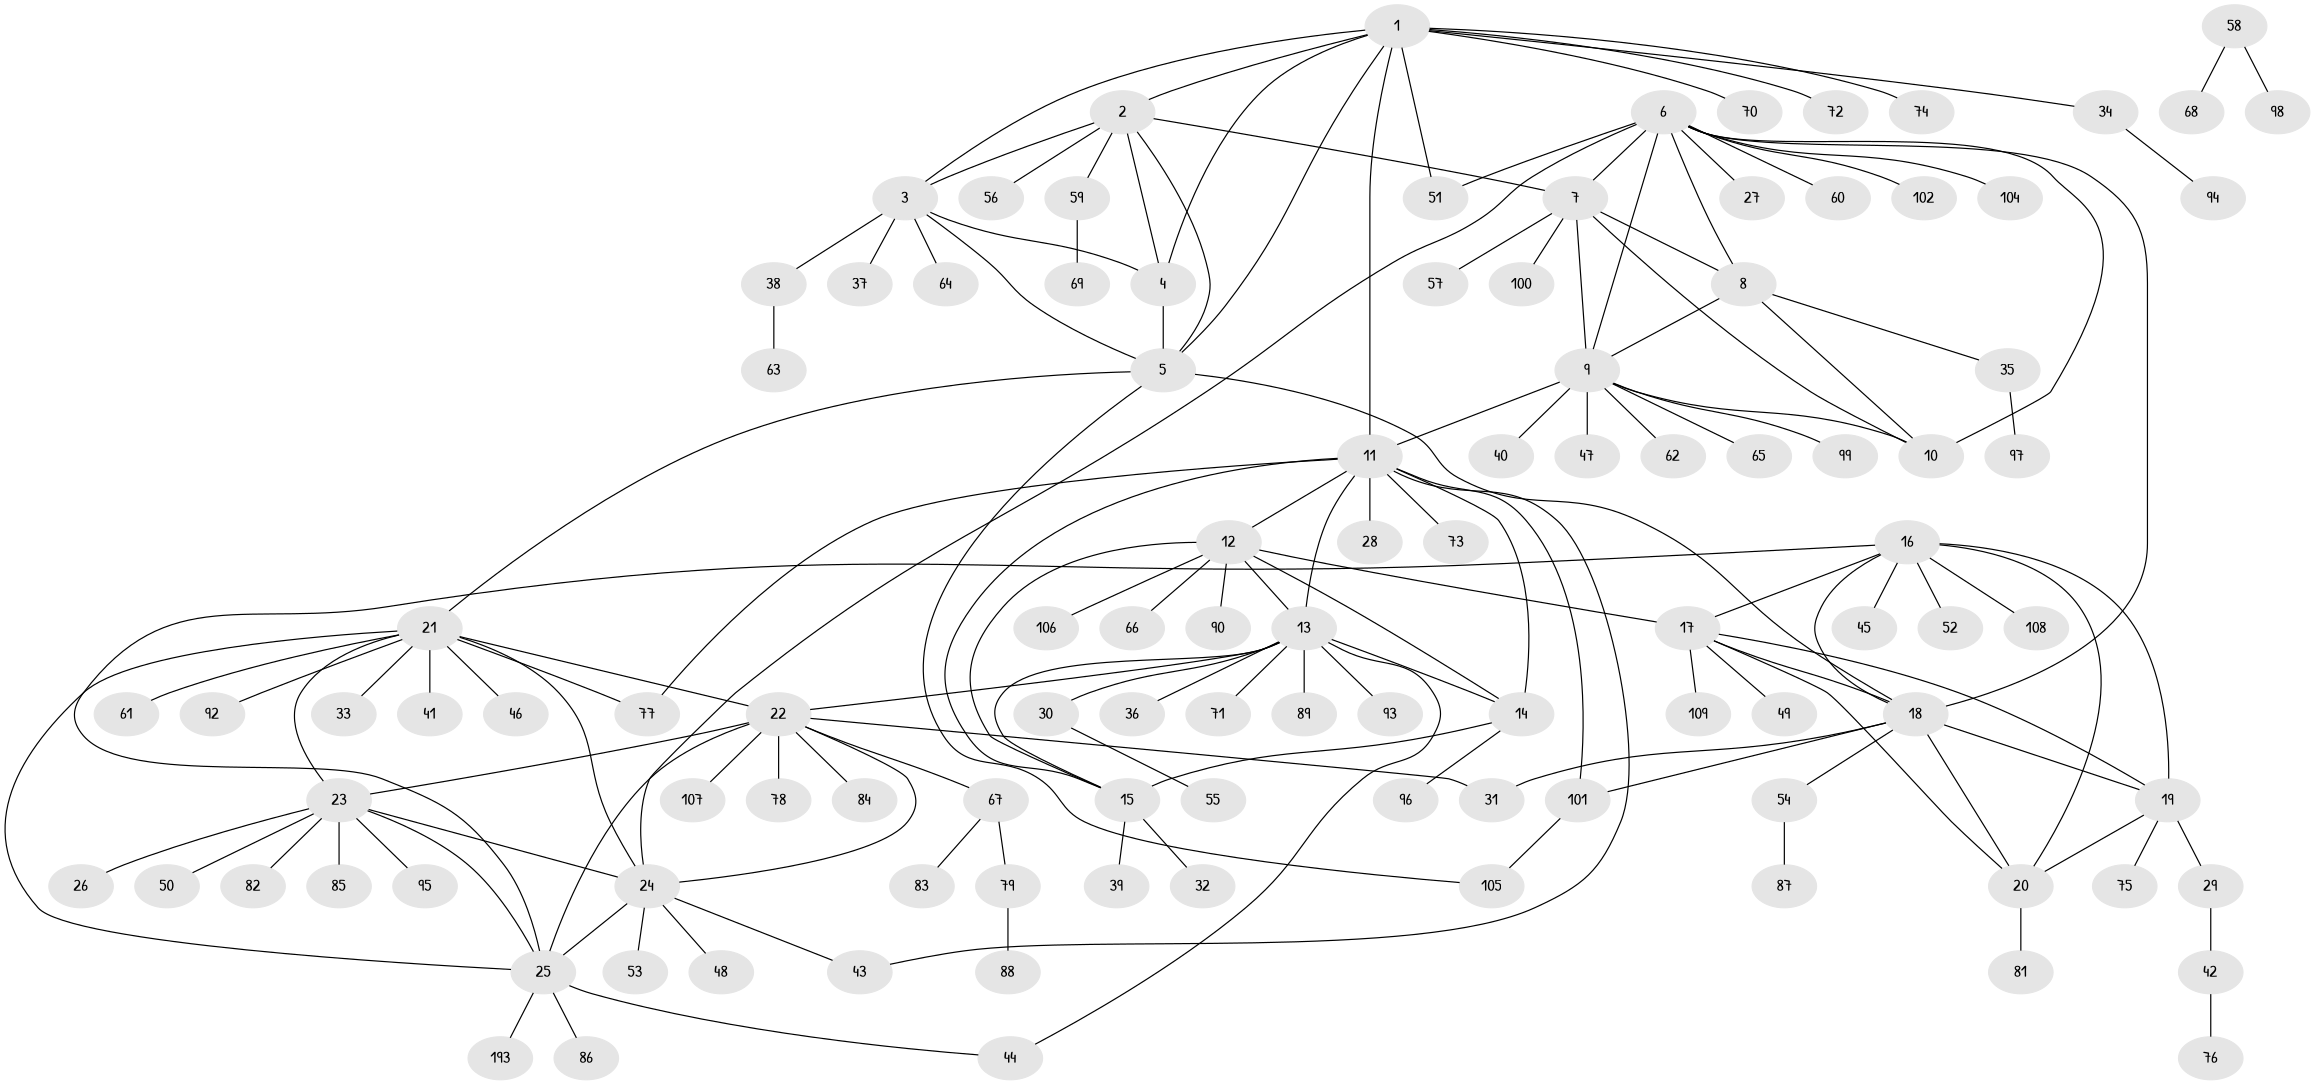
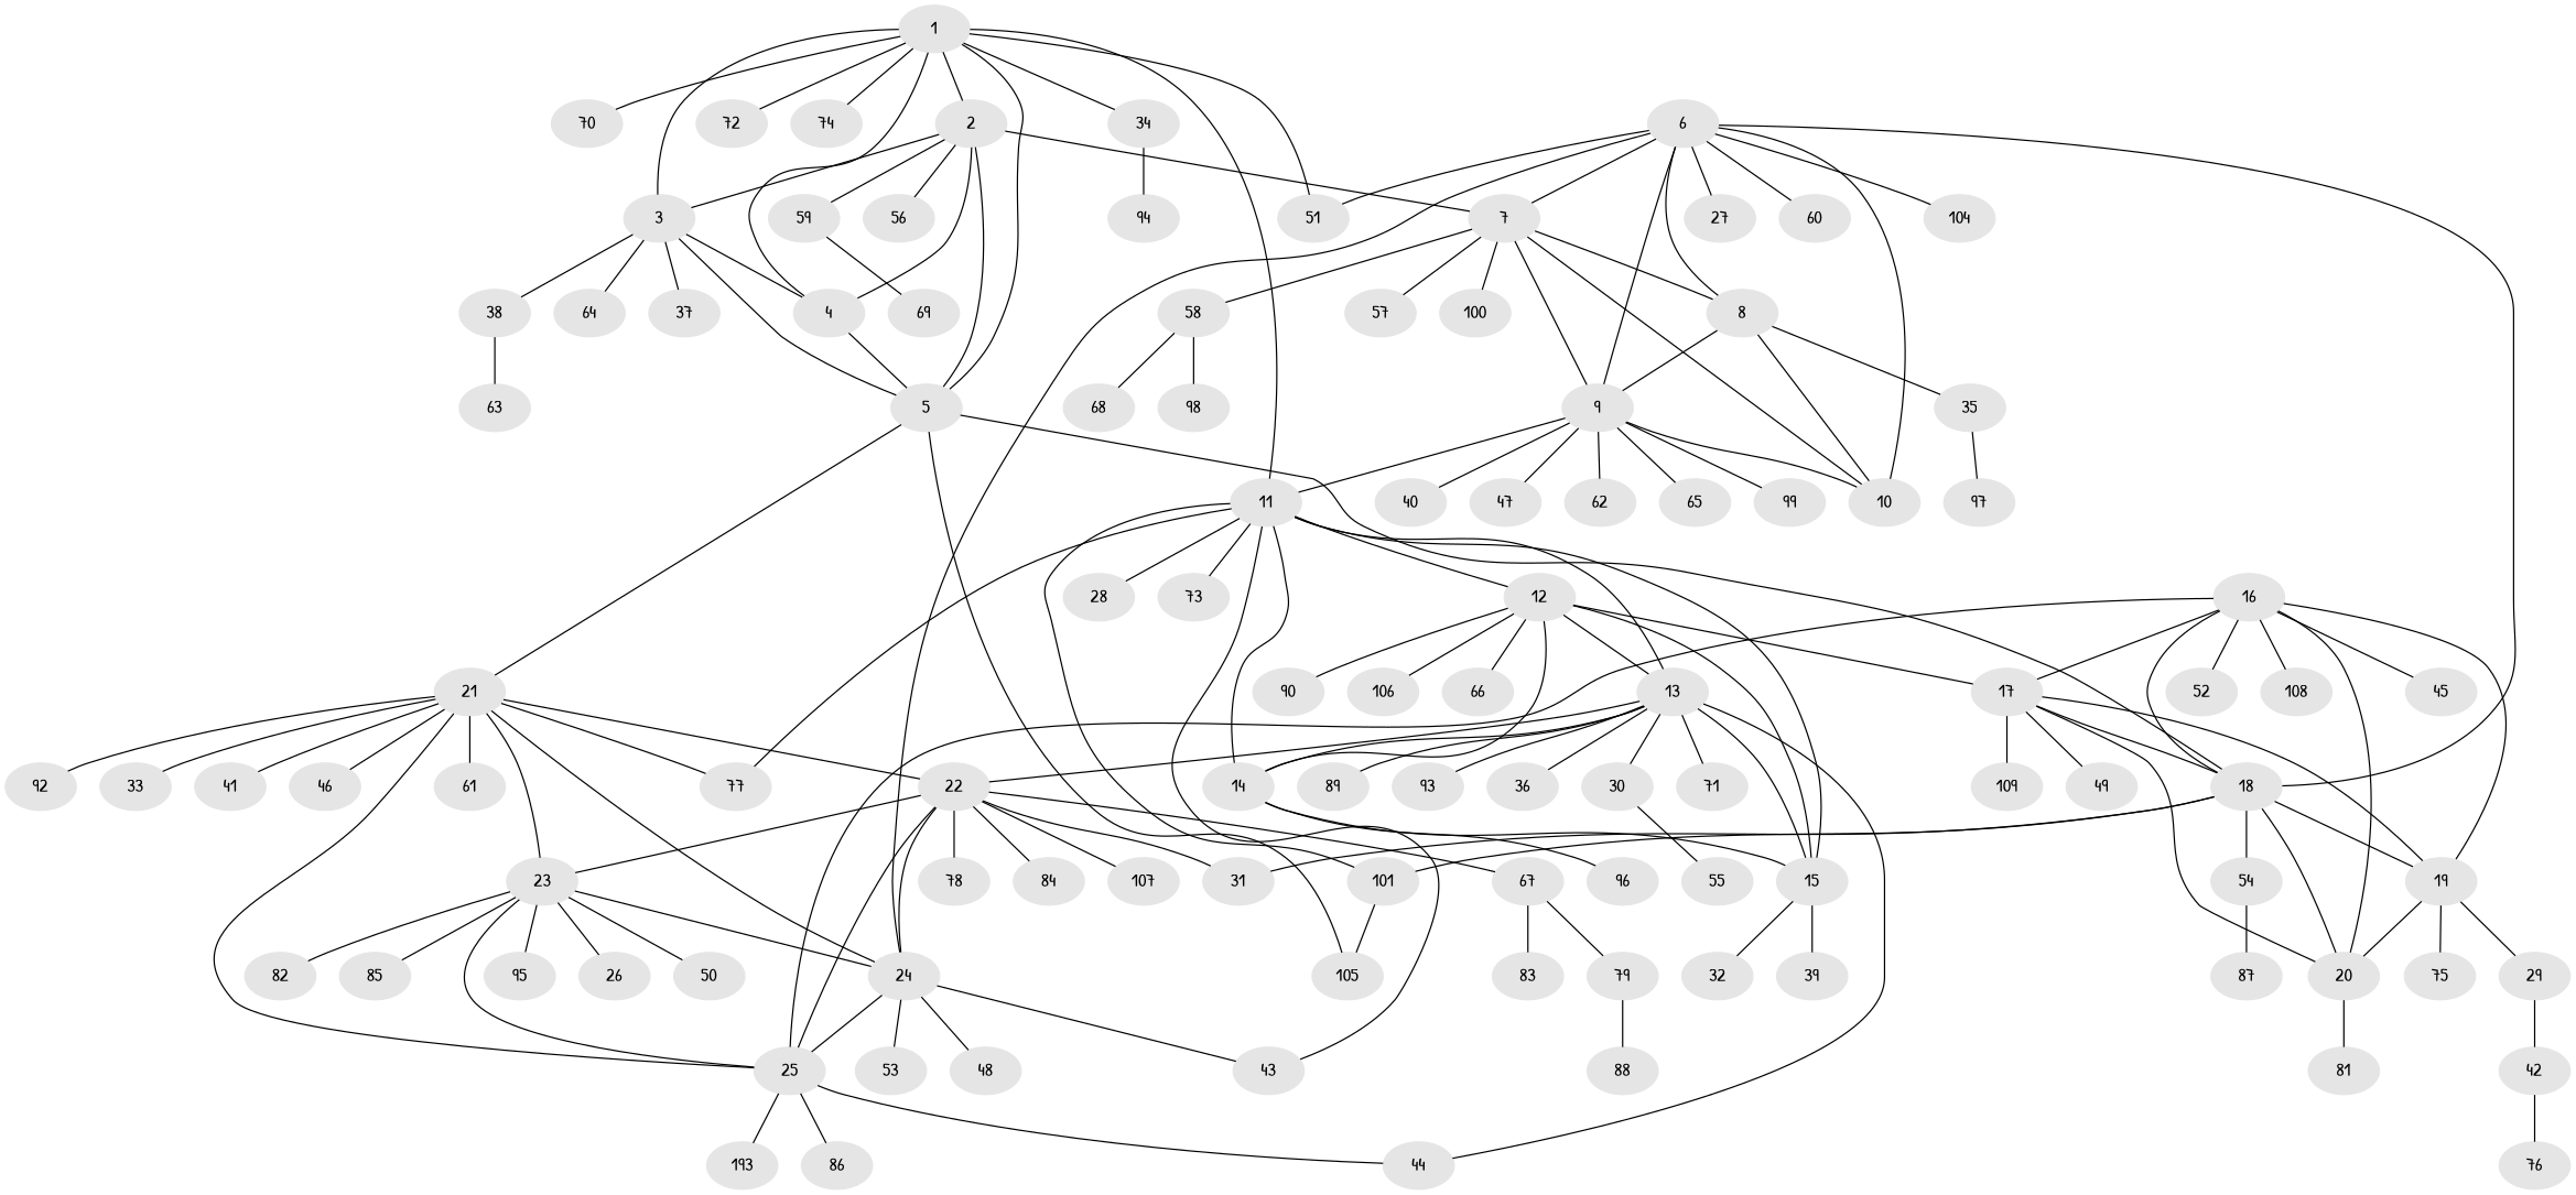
  graph {
    fontname="Patrick Hand"
    node [color=gray90 fontname="Patrick Hand" style=filled]
    edge [fontname="Patrick Hand"]
    1
    2
    3
    4
    5
    11
    34
    51
    70
    72
    74
    7
    56
    59
    37
    38
    64
    18
    21
    105
    12
    13
    14
    15
    28
    43
    73
    77
    101
    94
    8
    9
    10
    57
    58
    100
    69
    63
    19
    20
    31
    54
    24
    22
    25
    23
    33
    41
    46
    61
    92
    6
    27
    60
-   102
    104
    35
    40
    47
    62
    65
    99
    48
    53
    68
    98
    97
    17
    66
    90
    106
    30
    36
    44
    71
    89
    93
    96
    32
    39
    49
    109
    67
    78
    84
    107
    55
    16
    45
    52
    108
    29
    75
    81
    86
    n96 [label=193]
    87
    42
    26
    50
    82
    85
    95
    79
    83
    76
    88
    1 -- 2
    1 -- 3
    1 -- 4
    1 -- 5
    1 -- 11
    1 -- 34
    1 -- 51
    1 -- 70
    1 -- 72
    1 -- 74
    2 -- 3
    2 -- 4
    2 -- 5
    2 -- 7
    2 -- 56
    2 -- 59
    3 -- 4
    3 -- 5
    3 -- 37
    3 -- 38
    3 -- 64
    4 -- 5
    5 -- 18
    5 -- 21
    5 -- 105
    11 -- 12
    11 -- 13
    11 -- 14
    11 -- 15
    11 -- 28
    11 -- 43
    11 -- 73
    11 -- 77
    11 -- 101
    34 -- 94
    7 -- 8
    7 -- 9
    7 -- 10
    7 -- 57
+   7 -- 58
    7 -- 100
    59 -- 69
    38 -- 63
    18 -- 101
    18 -- 19
    18 -- 20
    18 -- 31
    18 -- 54
    21 -- 77
    21 -- 24
    21 -- 22
    21 -- 25
    21 -- 23
    21 -- 33
    21 -- 41
    21 -- 46
    21 -- 61
    21 -- 92
    12 -- 13
    12 -- 14
    12 -- 15
    12 -- 17
    12 -- 66
    12 -- 90
    12 -- 106
    13 -- 14
    13 -- 15
    13 -- 22
    13 -- 30
    13 -- 36
    13 -- 44
    13 -- 71
    13 -- 89
    13 -- 93
    14 -- 15
    14 -- 96
    15 -- 32
    15 -- 39
    101 -- 105
    8 -- 9
    8 -- 10
    8 -- 35
    9 -- 11
    9 -- 10
    9 -- 40
    9 -- 47
    9 -- 62
    9 -- 65
    9 -- 99
    58 -- 68
    58 -- 98
    19 -- 20
    19 -- 29
    19 -- 75
    20 -- 81
    54 -- 87
    24 -- 43
    24 -- 25
    24 -- 48
    24 -- 53
    22 -- 31
    22 -- 24
    22 -- 25
    22 -- 23
    22 -- 67
    22 -- 78
    22 -- 84
    22 -- 107
    25 -- 44
    25 -- 86
    25 -- n96
    23 -- 24
    23 -- 25
    23 -- 26
    23 -- 50
    23 -- 82
    23 -- 85
    23 -- 95
    6 -- 51
    6 -- 7
    6 -- 18
    6 -- 8
    6 -- 9
    6 -- 10
    6 -- 24
    6 -- 27
    6 -- 60
-   6 -- 102
    6 -- 104
    35 -- 97
    17 -- 18
    17 -- 19
    17 -- 20
    17 -- 49
    17 -- 109
    30 -- 55
    67 -- 79
    67 -- 83
    16 -- 18
    16 -- 19
    16 -- 20
    16 -- 25
    16 -- 17
    16 -- 45
    16 -- 52
    16 -- 108
    29 -- 42
    42 -- 76
    79 -- 88
  }
